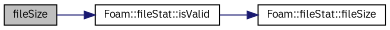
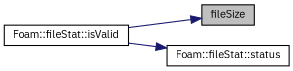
  digraph {
    fontname="IBM Plex Sans"
    rankdir=LR
    node [color=black fontname="IBM Plex Sans" fontsize=10 shape=record]
    edge [color=midnightblue fontname="IBM Plex Sans" fontsize=10 labelfontname=FreeSans labelfontsize=10 style=solid]
    n1 [fillcolor=grey75 fontcolor=black height=0.2 label=fileSize style=filled width=0.4]
    n2 [height=0.2 label="Foam::fileStat::isValid" width=0.4]
-   n3 [height=0.2 label="Foam::fileStat::fileSize" width=0.4]
-   n1 -> n2
+   n3 [height=0.2 label="Foam::fileStat::status" width=0.4]
+   n2 -> n1
    n2 -> n3
  }
